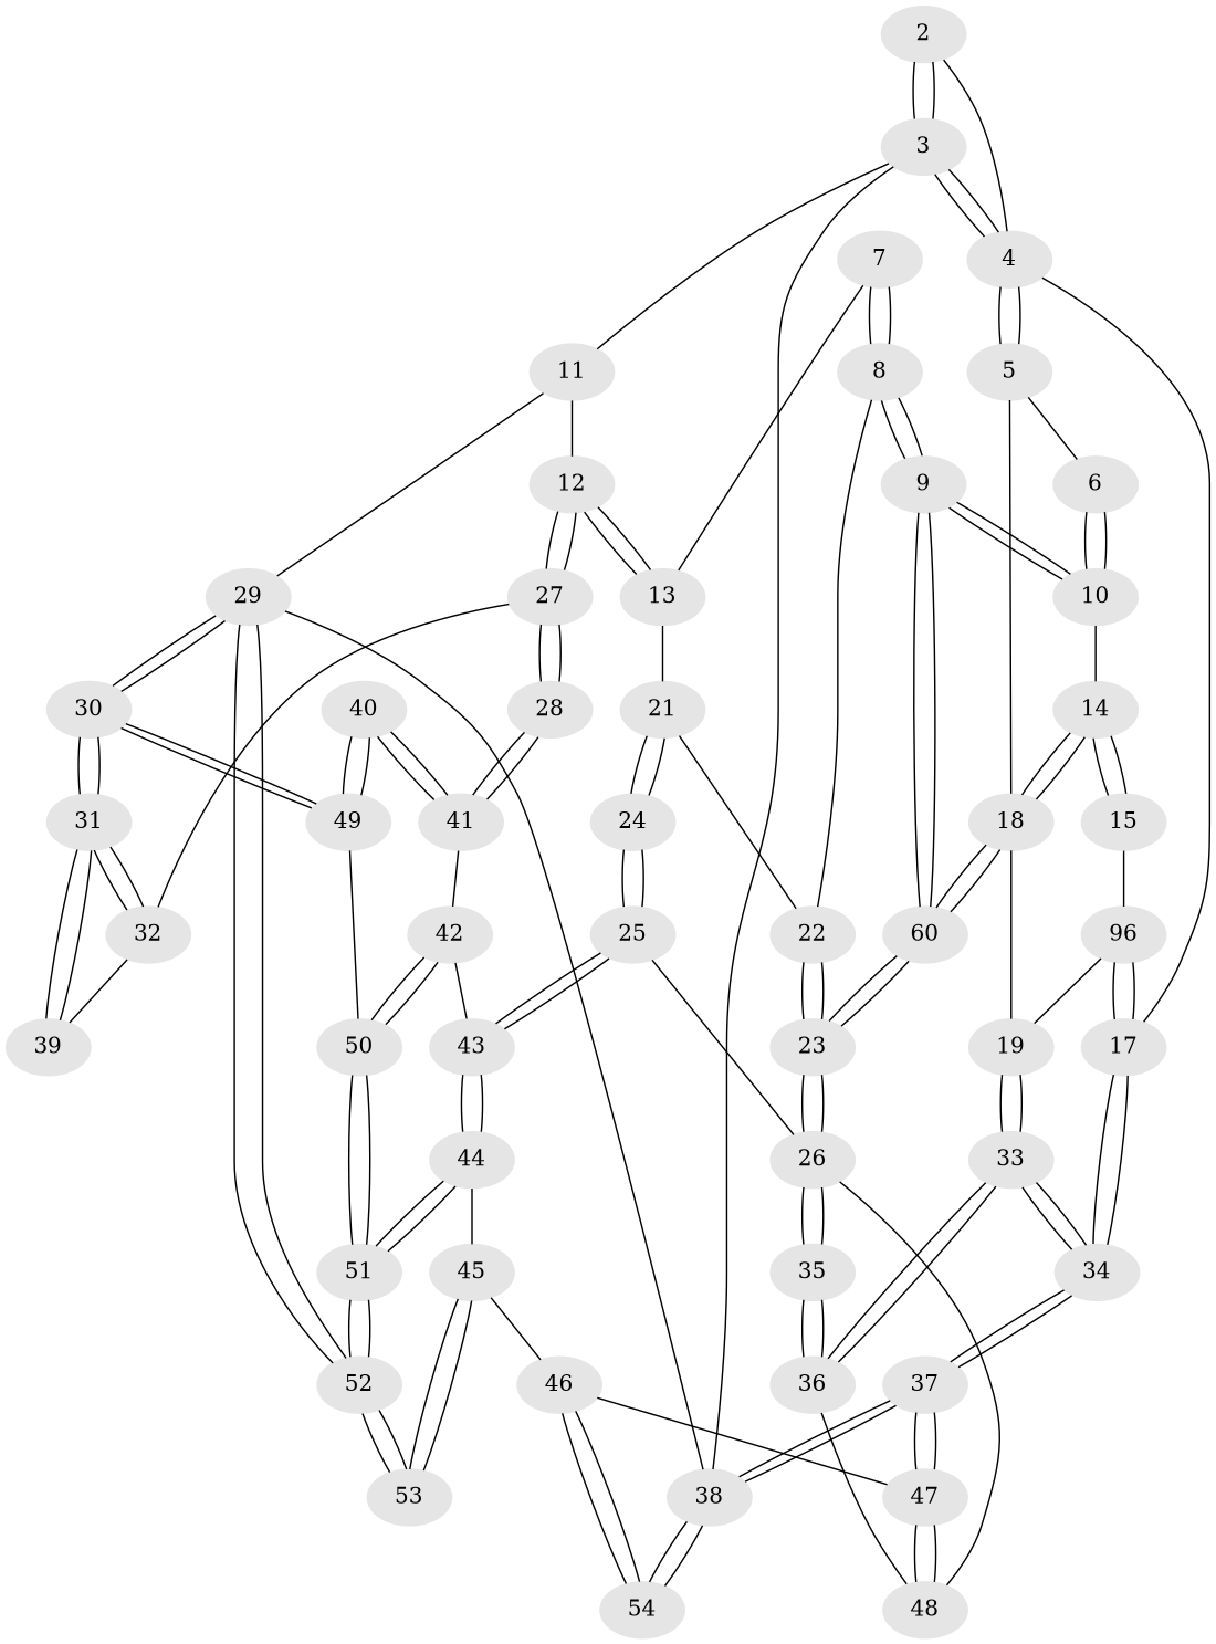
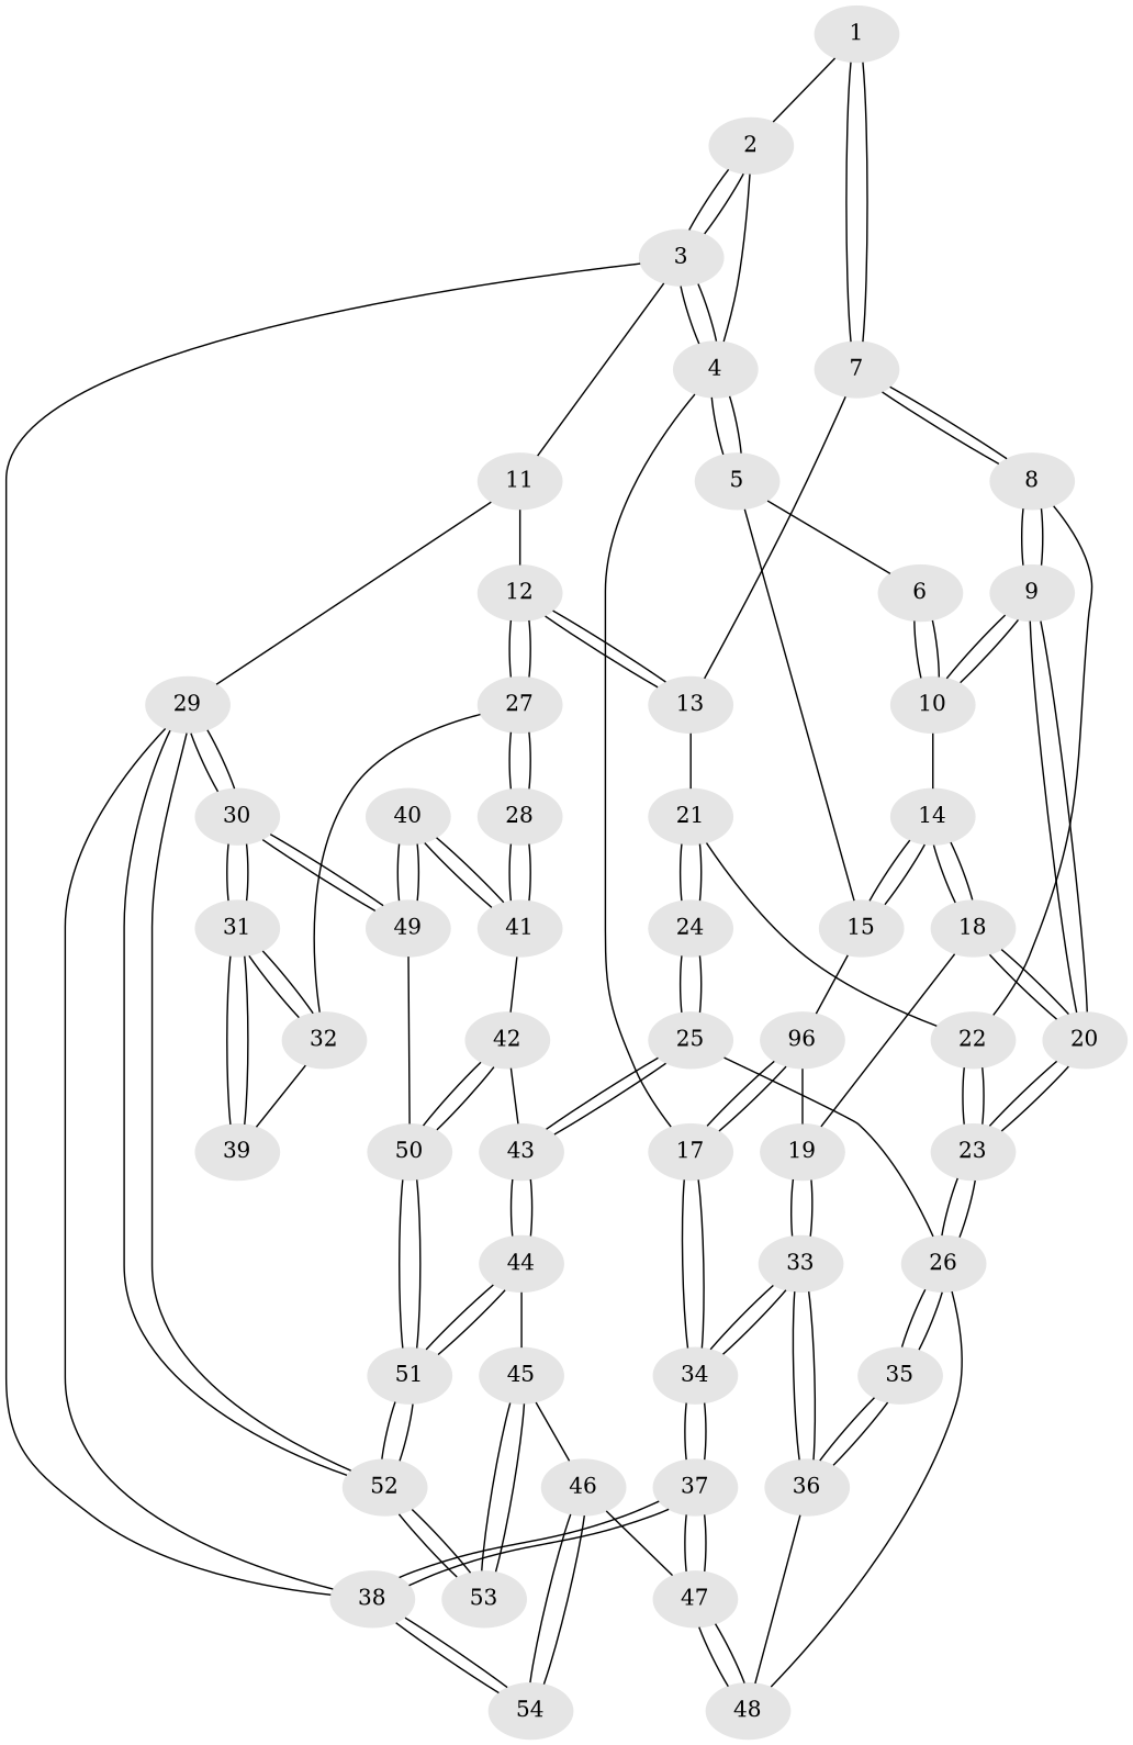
  graph {
    node [color=gray90 style=filled]
+   1
    2
    7
    3
    4
    8
    13
    11
    38
    12
    29
    5
    17
    54
    6
    15
    34
    10
    n19 [label=96]
    14
    9
    22
    21
-   20 [label=60]
+   20
    23
    18
    27
    30
    52
    28
    32
    24
    19
    33
    37
    36
    26
    25
    35
    48
    43
    41
    44
    39
    42
    31
    49
    53
    50
    47
    40
    51
    45
    46
+   1 -- 2
+   1 -- 7
+   1 -- 7
    2 -- 3
    2 -- 3
    2 -- 4
    7 -- 8
    7 -- 8
    7 -- 13
    3 -- 4
    3 -- 4
    3 -- 11
    3 -- 38
    4 -- 5
    4 -- 5
    4 -- 17
    8 -- 9
    8 -- 9
    8 -- 22
    13 -- 21
    11 -- 12
    11 -- 29
    38 -- 54
    38 -- 54
    12 -- 13
    12 -- 13
    12 -- 27
    12 -- 27
    29 -- 38
    29 -- 30
    29 -- 30
    29 -- 52
    29 -- 52
    5 -- 6
-   5 -- 18
+   5 -- 15
    17 -- 34
    17 -- 34
    6 -- 10
    6 -- 10
    15 -- n19
    34 -- 37
    34 -- 37
    10 -- 14
    n19 -- 17
    n19 -- 17
    n19 -- 19
    14 -- 15
    14 -- 15
    14 -- 18
    14 -- 18
    9 -- 10
    9 -- 10
    9 -- 20
    9 -- 20
    22 -- 23
    22 -- 23
    21 -- 22
    21 -- 24
    21 -- 24
    20 -- 23
    20 -- 23
    23 -- 26
    23 -- 26
    18 -- 20
    18 -- 20
    18 -- 19
    27 -- 28
    27 -- 28
    27 -- 32
    30 -- 31
    30 -- 31
    30 -- 49
    30 -- 49
    52 -- 53
    52 -- 53
    28 -- 41
    28 -- 41
    32 -- 39
    24 -- 25
    24 -- 25
    19 -- 33
    19 -- 33
    33 -- 34
    33 -- 34
    33 -- 36
    33 -- 36
    37 -- 38
    37 -- 38
    37 -- 47
    37 -- 47
    36 -- 48
    26 -- 35
    26 -- 35
    26 -- 48
    25 -- 26
    25 -- 43
    25 -- 43
    35 -- 36
    35 -- 36
    43 -- 44
    43 -- 44
    41 -- 42
    44 -- 51
    44 -- 51
    44 -- 45
    42 -- 43
    42 -- 50
    42 -- 50
    31 -- 32
    31 -- 32
    31 -- 39
    31 -- 39
    49 -- 50
    50 -- 51
    50 -- 51
    47 -- 48
    47 -- 48
    40 -- 41
    40 -- 41
    40 -- 49
    40 -- 49
    51 -- 52
    51 -- 52
    45 -- 53
    45 -- 53
    45 -- 46
    46 -- 54
    46 -- 54
    46 -- 47
  }
